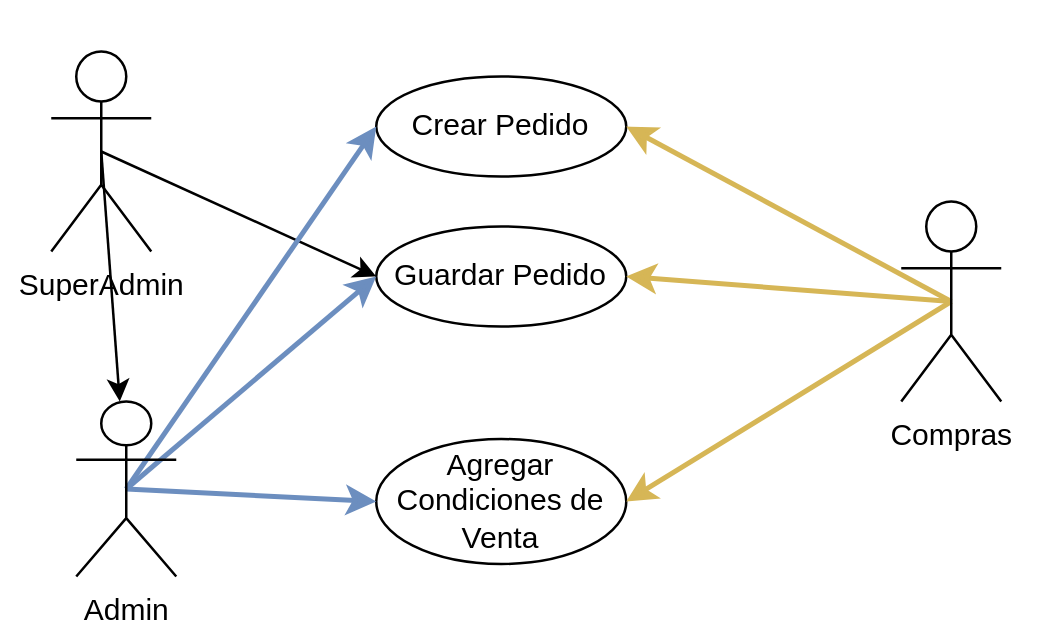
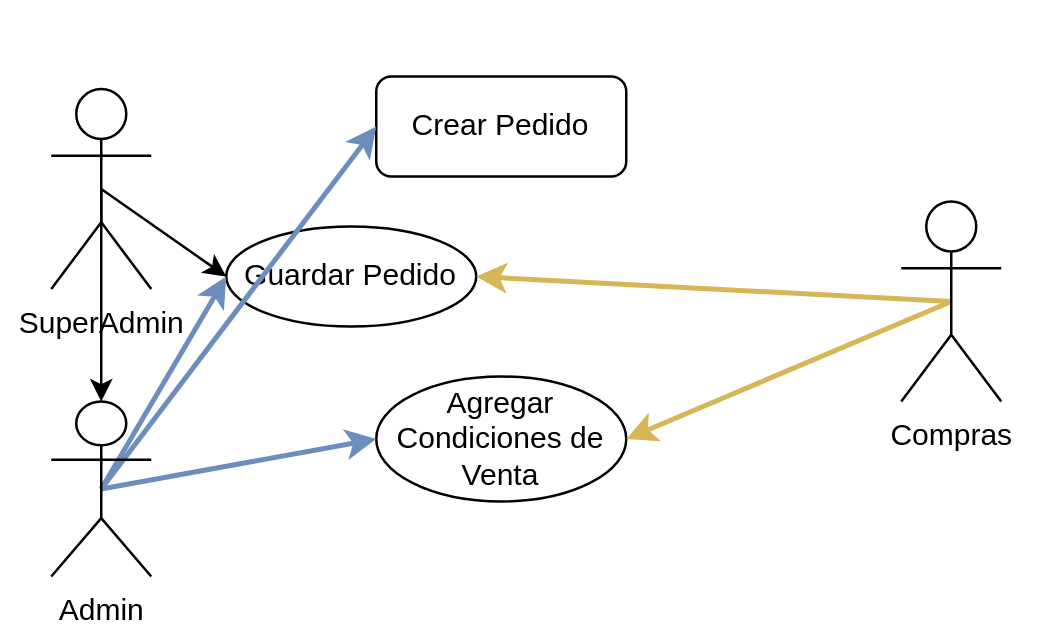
  <mxCell id="0" />
  <mxCell id="1" parent="0" />
- <mxCell id="2" value="Crear Pedido" style="ellipse;whiteSpace=wrap;html=1;" vertex="1" parent="1"><mxGeometry x="150" y="30" width="100" height="40" as="geometry" /></mxCell>
- <mxCell id="3" value="Guardar Pedido" style="ellipse;whiteSpace=wrap;html=1;" vertex="1" parent="1"><mxGeometry x="150" y="90" width="100" height="40" as="geometry" /></mxCell>
- <mxCell id="4" value="Agregar Condiciones de Venta" style="ellipse;whiteSpace=wrap;html=1;" vertex="1" parent="1"><mxGeometry x="150" y="175" width="100" height="50" as="geometry" /></mxCell>
+ <mxCell id="2" value="Crear Pedido" style="whiteSpace=wrap;html=1;rounded=1;" vertex="1" parent="1"><mxGeometry x="150" y="30" width="100" height="40" as="geometry" /></mxCell>
+ <mxCell id="3" value="Guardar Pedido" style="ellipse;whiteSpace=wrap;html=1;" vertex="1" parent="1"><mxGeometry x="90" y="90" width="100" height="40" as="geometry" /></mxCell>
+ <mxCell id="4" value="Agregar Condiciones de Venta" style="ellipse;whiteSpace=wrap;html=1;" vertex="1" parent="1"><mxGeometry x="150" y="150" width="100" height="50" as="geometry" /></mxCell>
  <mxCell id="5" style="rounded=0;orthogonalLoop=1;jettySize=auto;html=1;exitX=0.5;exitY=0.5;exitDx=0;exitDy=0;exitPerimeter=0;" edge="1" parent="1" source="7" target="11"><mxGeometry relative="1" as="geometry" /></mxCell>
  <mxCell id="6" style="rounded=0;orthogonalLoop=1;jettySize=auto;html=1;exitX=0.5;exitY=0.5;exitDx=0;exitDy=0;exitPerimeter=0;entryX=0;entryY=0.5;entryDx=0;entryDy=0;" edge="1" parent="1" source="7" target="3"><mxGeometry relative="1" as="geometry" /></mxCell>
- <mxCell id="7" value="SuperAdmin" style="shape=umlActor;verticalLabelPosition=bottom;verticalAlign=top;html=1;outlineConnect=0;" vertex="1" parent="1"><mxGeometry x="20" y="20" width="40" height="80" as="geometry" /></mxCell>
+ <mxCell id="7" value="SuperAdmin" style="shape=umlActor;verticalLabelPosition=bottom;verticalAlign=top;html=1;outlineConnect=0;" vertex="1" parent="1"><mxGeometry x="20" y="35" width="40" height="80" as="geometry" /></mxCell>
  <mxCell id="8" style="rounded=0;orthogonalLoop=1;jettySize=auto;html=1;exitX=0.5;exitY=0.5;exitDx=0;exitDy=0;exitPerimeter=0;entryX=0;entryY=0.5;entryDx=0;entryDy=0;fillColor=#dae8fc;strokeColor=#6c8ebf;strokeWidth=2;" edge="1" parent="1" source="11" target="2"><mxGeometry relative="1" as="geometry" /></mxCell>
  <mxCell id="9" style="rounded=0;orthogonalLoop=1;jettySize=auto;html=1;exitX=0.5;exitY=0.5;exitDx=0;exitDy=0;exitPerimeter=0;entryX=0;entryY=0.5;entryDx=0;entryDy=0;fillColor=#dae8fc;strokeColor=#6c8ebf;strokeWidth=2;" edge="1" parent="1" source="11" target="3"><mxGeometry relative="1" as="geometry" /></mxCell>
  <mxCell id="10" style="rounded=0;orthogonalLoop=1;jettySize=auto;html=1;exitX=0.5;exitY=0.5;exitDx=0;exitDy=0;exitPerimeter=0;entryX=0;entryY=0.5;entryDx=0;entryDy=0;fillColor=#dae8fc;strokeColor=#6c8ebf;strokeWidth=2;" edge="1" parent="1" source="11" target="4"><mxGeometry relative="1" as="geometry" /></mxCell>
- <mxCell id="11" value="Admin" style="shape=umlActor;verticalLabelPosition=bottom;verticalAlign=top;html=1;outlineConnect=0;" vertex="1" parent="1"><mxGeometry x="30" y="160" width="40" height="70" as="geometry" /></mxCell>
- <mxCell id="12" style="rounded=0;orthogonalLoop=1;jettySize=auto;html=1;exitX=0.5;exitY=0.5;exitDx=0;exitDy=0;exitPerimeter=0;entryX=1;entryY=0.5;entryDx=0;entryDy=0;fillColor=#fff2cc;strokeColor=#d6b656;strokeWidth=2;" edge="1" parent="1" source="15" target="2"><mxGeometry relative="1" as="geometry" /></mxCell>
+ <mxCell id="11" value="Admin" style="shape=umlActor;verticalLabelPosition=bottom;verticalAlign=top;html=1;outlineConnect=0;" vertex="1" parent="1"><mxGeometry x="20" y="160" width="40" height="70" as="geometry" /></mxCell>
  <mxCell id="13" style="rounded=0;orthogonalLoop=1;jettySize=auto;html=1;exitX=0.5;exitY=0.5;exitDx=0;exitDy=0;exitPerimeter=0;entryX=1;entryY=0.5;entryDx=0;entryDy=0;fillColor=#fff2cc;strokeColor=#d6b656;strokeWidth=2;" edge="1" parent="1" source="15" target="3"><mxGeometry relative="1" as="geometry" /></mxCell>
  <mxCell id="14" style="rounded=0;orthogonalLoop=1;jettySize=auto;html=1;exitX=0.5;exitY=0.5;exitDx=0;exitDy=0;exitPerimeter=0;entryX=1;entryY=0.5;entryDx=0;entryDy=0;fillColor=#fff2cc;strokeColor=#d6b656;strokeWidth=2;" edge="1" parent="1" source="15" target="4"><mxGeometry relative="1" as="geometry" /></mxCell>
  <mxCell id="15" value="Compras" style="shape=umlActor;verticalLabelPosition=bottom;verticalAlign=top;html=1;outlineConnect=0;" vertex="1" parent="1"><mxGeometry x="360" y="80" width="40" height="80" as="geometry" /></mxCell>
